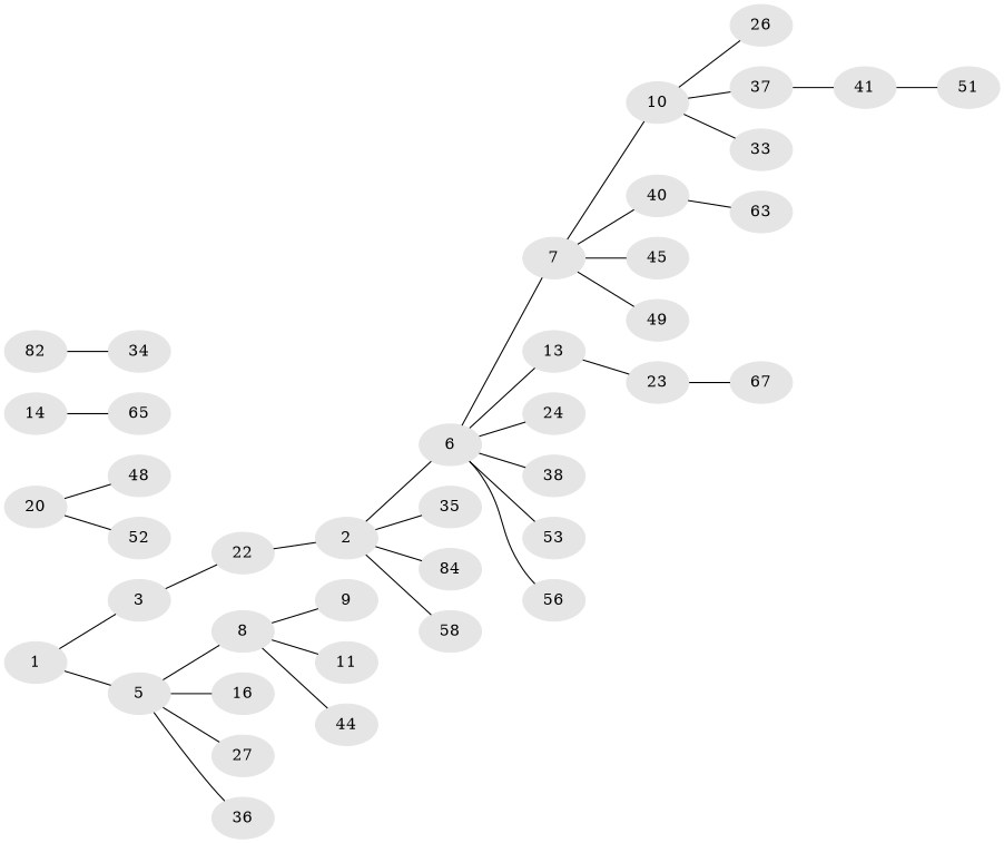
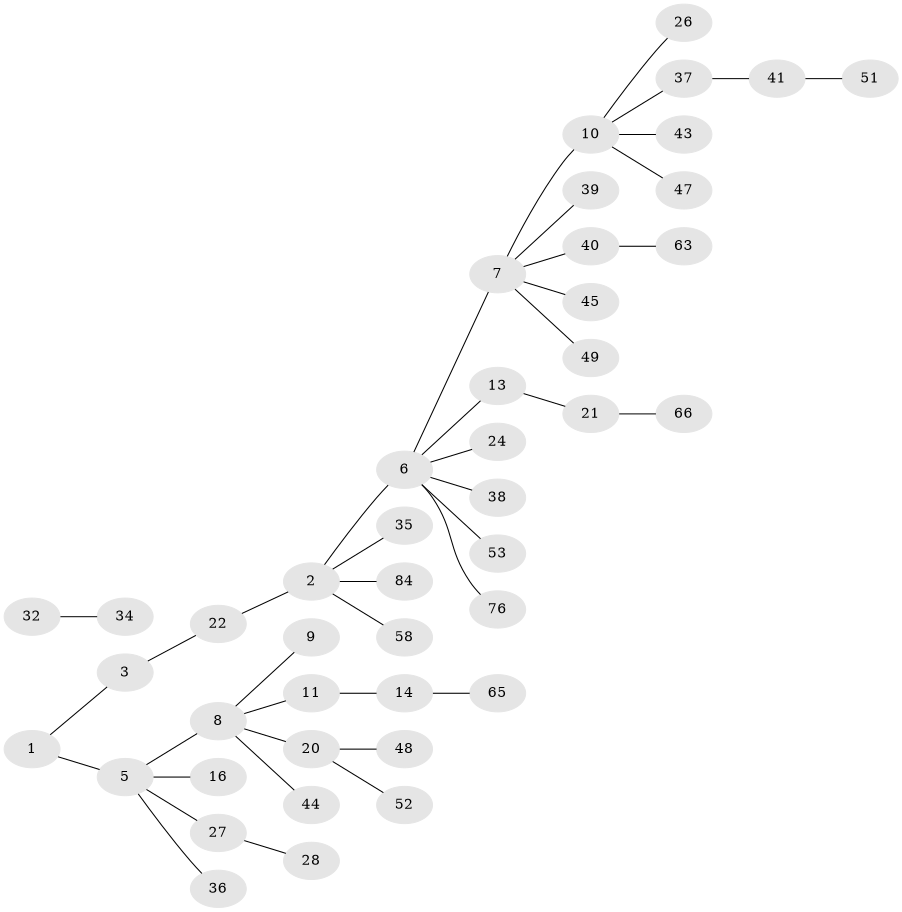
  graph {
    fontname="DejaVu Serif"
    rankdir=LR
    node [color=gray90 fontname="DejaVu Serif" style=filled]
    edge [fontname="DejaVu Serif"]
    1 [super="+57"]
    3 [super="+42"]
    5 [super="+19"]
    2 [super="+4"]
    6 [super="+15"]
    35
    n7 [label=84]
    58
    22 [super="+25"]
    8 [super="+46"]
    16
    27 [super="+60"]
    36
    7 [super="+12"]
    13 [super="+18"]
    24
    38
    53
-   56
+   56 [label=76]
    9 [super="+68"]
    11
    20 [super="+29"]
    44
+   28 [super="+64"]
    10 [super="+31"]
+   39
    40
    45
    49 [super="+55"]
-   23 [super="+61"]
+   23 [super="+61" label=21]
    26
    37
-   43 [label=33]
+   43
+   47
    63
    14 [super="+59"]
    48
    52
    41 [super="+50"]
    65
-   66 [super="+67" label=67]
-   32 [super="+33" label=82]
+   66 [super="+67"]
+   32 [super="+33"]
    34
    51
    1 -- 3
    1 -- 5
    3 -- 22
    5 -- 8
    5 -- 16
    5 -- 27
    5 -- 36
    2 -- 6
    2 -- 35
    2 -- n7
    2 -- 58
    6 -- 7
    6 -- 13
    6 -- 24
    6 -- 38
    6 -- 53
    6 -- 56
    22 -- 2
    8 -- 9
    8 -- 11
+   8 -- 20
    8 -- 44
+   27 -- 28
    7 -- 10
+   7 -- 39
    7 -- 40
    7 -- 45
    7 -- 49
    13 -- 23
+   11 -- 14
    20 -- 48
    20 -- 52
    10 -- 26
    10 -- 37
    10 -- 43
+   10 -- 47
    40 -- 63
    23 -- 66
    37 -- 41
    14 -- 65
    41 -- 51
    32 -- 34
  }
